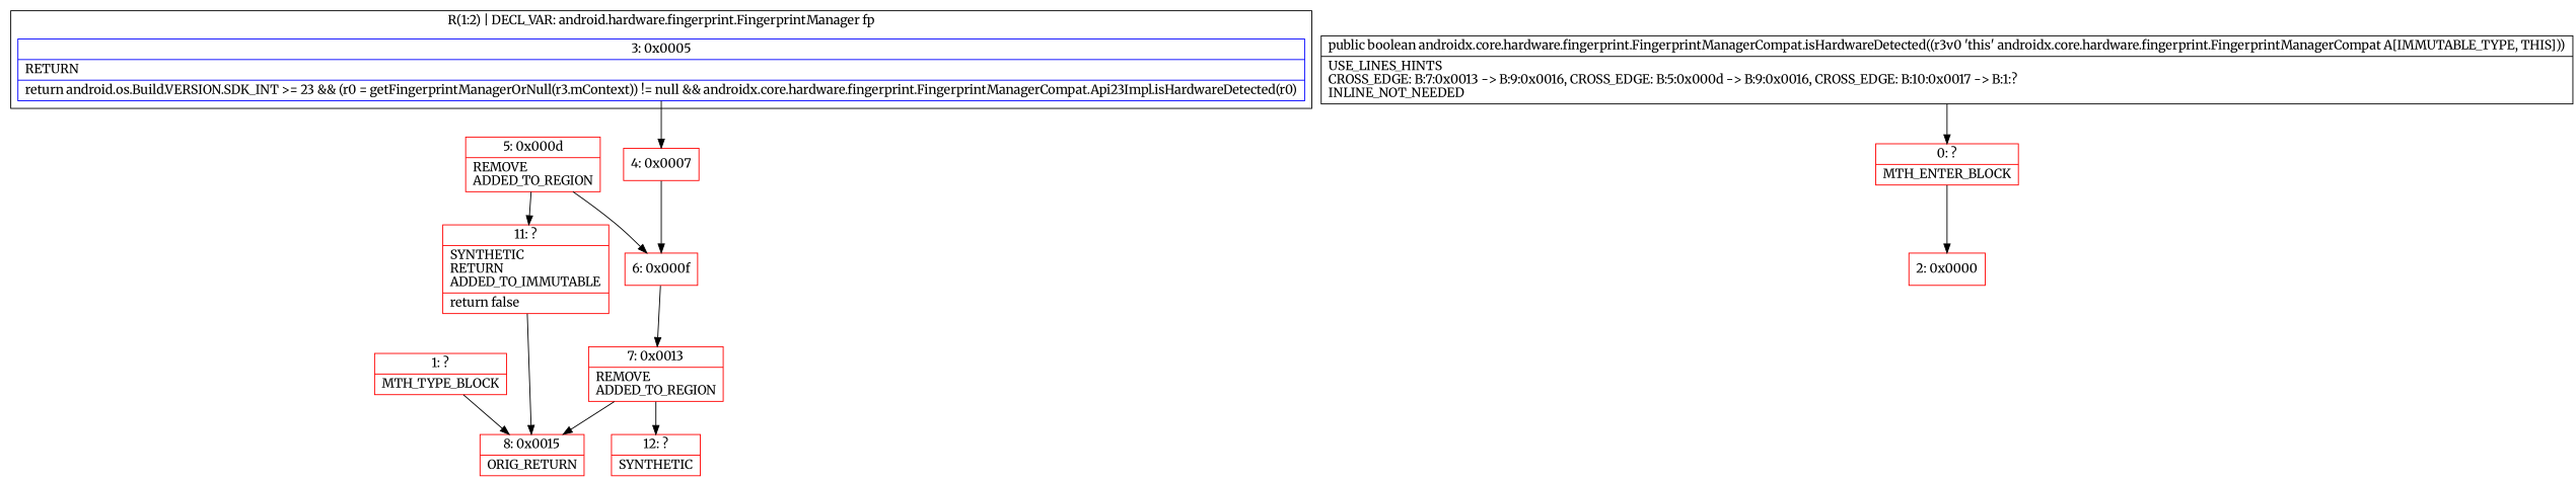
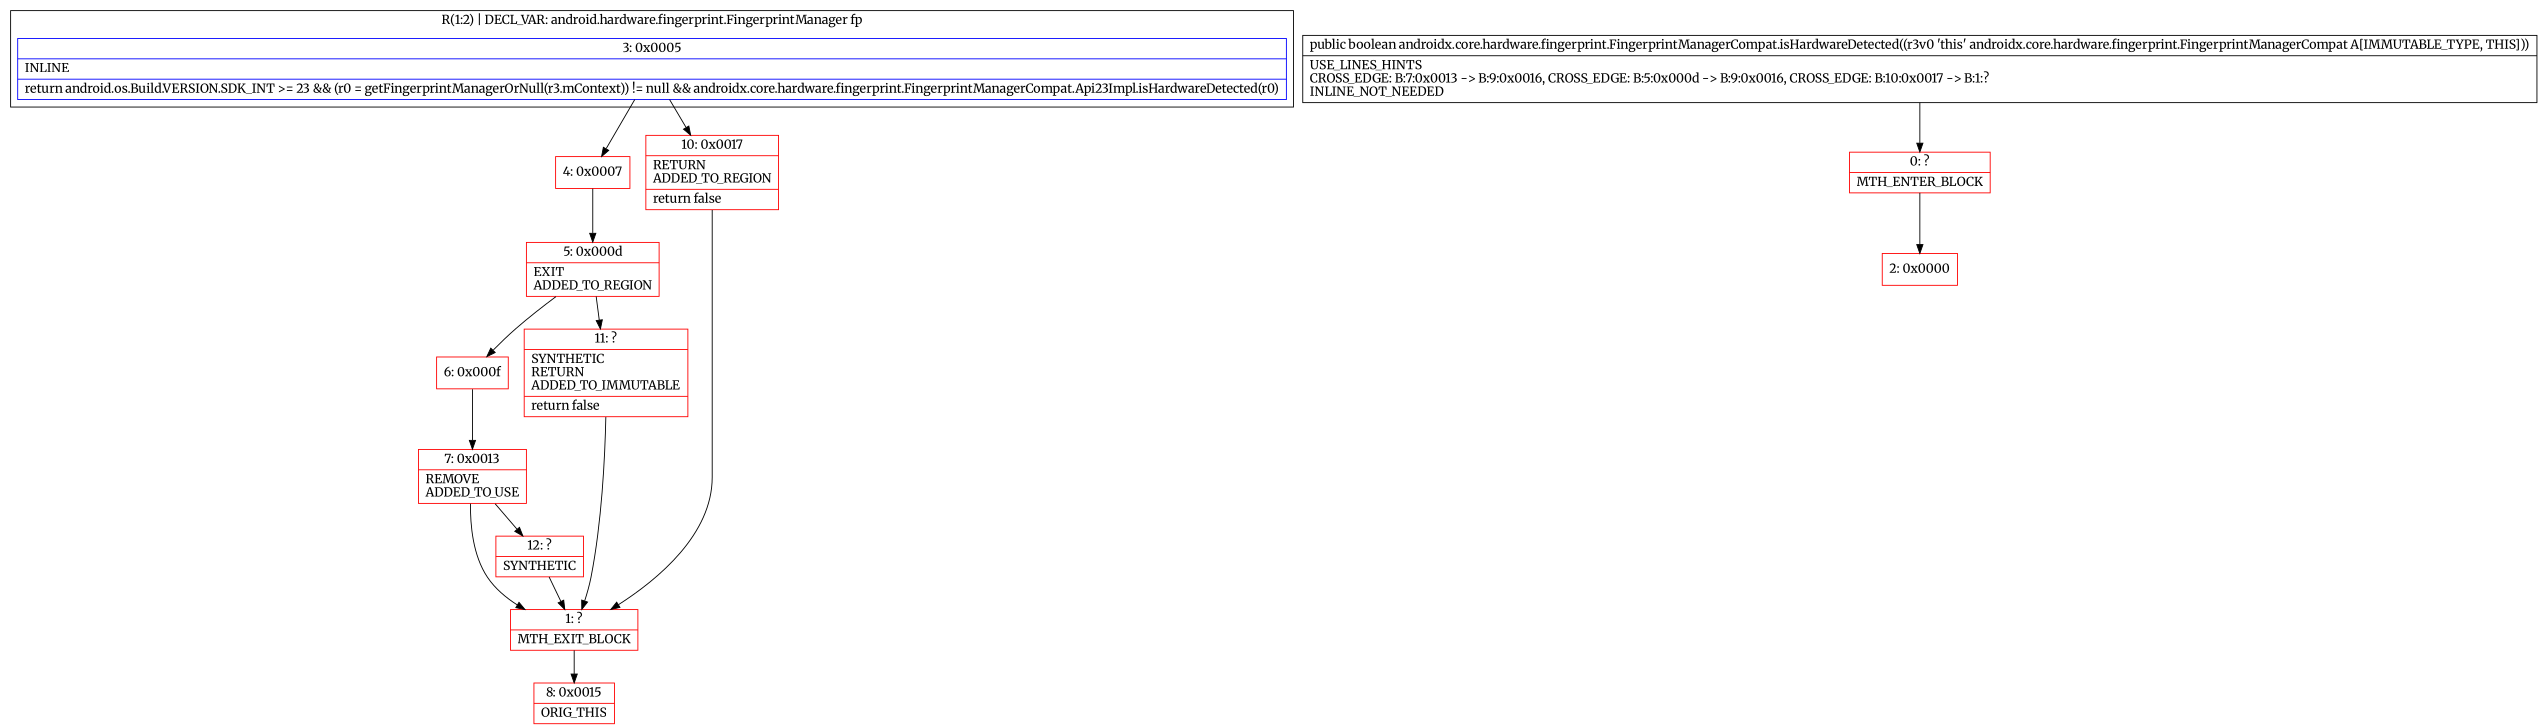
  digraph {
    fontname=Merriweather
    node [color=red fontname=Merriweather shape=record]
    edge [fontname=Merriweather]
-   n1 [color=blue label="{3\:\ 0x0005|RETURN\l|return android.os.Build.VERSION.SDK_INT \>= 23 && (r0 = getFingerprintManagerOrNull(r3.mContext)) != null && androidx.core.hardware.fingerprint.FingerprintManagerCompat.Api23Impl.isHardwareDetected(r0)\l}"]
+   n1 [color=blue label="{3\:\ 0x0005|INLINE\l|return android.os.Build.VERSION.SDK_INT \>= 23 && (r0 = getFingerprintManagerOrNull(r3.mContext)) != null && androidx.core.hardware.fingerprint.FingerprintManagerCompat.Api23Impl.isHardwareDetected(r0)\l}"]
    n2 [label="{4\:\ 0x0007}"]
-   n4 [label="{5\:\ 0x000d|REMOVE\lADDED_TO_REGION\l}"]
-   n5 [label="{1\:\ ?|MTH_TYPE_BLOCK\l}"]
+   n3 [label="{10\:\ 0x0017|RETURN\lADDED_TO_REGION\l|return false\l}"]
+   n4 [label="{5\:\ 0x000d|EXIT\lADDED_TO_REGION\l}"]
+   n5 [label="{1\:\ ?|MTH_EXIT_BLOCK\l}"]
    n6 [label="{0\:\ ?|MTH_ENTER_BLOCK\l}"]
    n7 [label="{2\:\ 0x0000}"]
    n8 [label="{6\:\ 0x000f}"]
    n9 [label="{11\:\ ?|SYNTHETIC\lRETURN\lADDED_TO_IMMUTABLE\l|return false\l}"]
-   n10 [label="{7\:\ 0x0013|REMOVE\lADDED_TO_REGION\l}"]
-   n11 [label="{8\:\ 0x0015|ORIG_RETURN\l}"]
+   n10 [label="{7\:\ 0x0013|REMOVE\lADDED_TO_USE\l}"]
+   n11 [label="{8\:\ 0x0015|ORIG_THIS\l}"]
    n12 [label="{12\:\ ?|SYNTHETIC\l}"]
    n13 [label="{public boolean androidx.core.hardware.fingerprint.FingerprintManagerCompat.isHardwareDetected((r3v0 'this' androidx.core.hardware.fingerprint.FingerprintManagerCompat A[IMMUTABLE_TYPE, THIS]))  | USE_LINES_HINTS\lCROSS_EDGE: B:7:0x0013 \-\> B:9:0x0016, CROSS_EDGE: B:5:0x000d \-\> B:9:0x0016, CROSS_EDGE: B:10:0x0017 \-\> B:1:?\lINLINE_NOT_NEEDED\l}" color=""]
    subgraph cluster_1 {
      label="R(1:2) | DECL_VAR: android.hardware.fingerprint.FingerprintManager fp\l"
      n1
    }
    n1 -> n2
-   n2 -> n8
+   n1 -> n3
+   n2 -> n4
+   n3 -> n5
    n4 -> n8
    n4 -> n9
    n5 -> n11
    n6 -> n7
    n8 -> n10
-   n9 -> n11
-   n10 -> n11
+   n9 -> n5
+   n10 -> n5
    n10 -> n12
+   n12 -> n5
    n13 -> n6
  }
